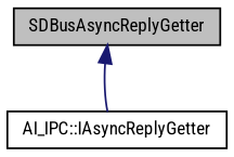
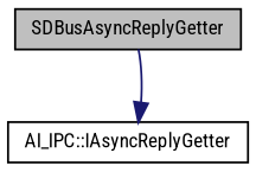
  digraph {
    fontname="Roboto Condensed"
    node [color=black fontname="Roboto Condensed" fontsize=10 shape=record style=filled]
    n1 [fillcolor=grey75 fontcolor=black height=0.2 label=SDBusAsyncReplyGetter width=0.4]
    n2 [fillcolor=white height=0.2 label="AI_IPC::IAsyncReplyGetter" width=0.4]
-   n1 -> n2 [color=midnightblue dir=back fontname="Roboto Condensed" fontsize=10 labelfontname=Helvetica labelfontsize=10 style=solid]
+   n2 -> n1 [color=midnightblue dir=back fontname="Roboto Condensed" fontsize=10 labelfontname=Helvetica labelfontsize=10 style=solid]
  }
